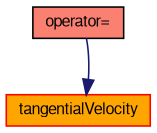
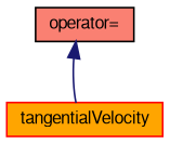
  digraph {
    rankdir=TB
    node [fontname=FreeSans fontsize=10 shape=record style=filled]
    n1 [color=black fillcolor=salmon fontcolor=black height=0.2 label="operator=" width=0.4]
    n2 [color=red height=0.2 label=tangentialVelocity width=0.4 fillcolor=orange]
-   n2 -> n1 [color=midnightblue dir=back fontname=FreeSans fontsize=10 labelfontname=FreeSans labelfontsize=10 style=solid]
+   n1 -> n2 [color=midnightblue dir=back fontname=FreeSans fontsize=10 labelfontname=FreeSans labelfontsize=10 style=solid]
  }
